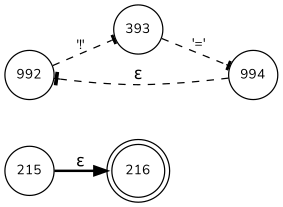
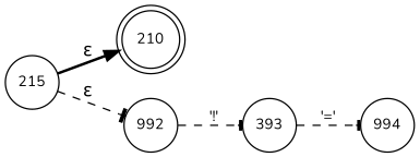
  digraph {
    fontname=Nunito
    rankdir=LR
    node [fixedsize=true fontname=Nunito fontsize=11 shape=circle peripheries=1]
    edge [arrowhead=tee fontname=Nunito style=dashed]
-   n1 [label=216 shape=doublecircle width=.6 peripheries=""]
+   n1 [label=210 shape=doublecircle width=.6 peripheries=""]
    n2 [label=992 width=.55]
    n3 [label=393 width=.55]
    n4 [label=994 width=.55]
    n5 [label=215 width=.55]
    n2 -> n3 [arrowsize=.7 fontsize=11 label="'!'"]
    n3 -> n4 [arrowsize=.7 fontsize=11 label="'='"]
    n5 -> n1 [arrowhead=normal label="&epsilon;" style=bold]
-   n4 -> n2 [label="&epsilon;"]
+   n5 -> n2 [label="&epsilon;"]
  }
